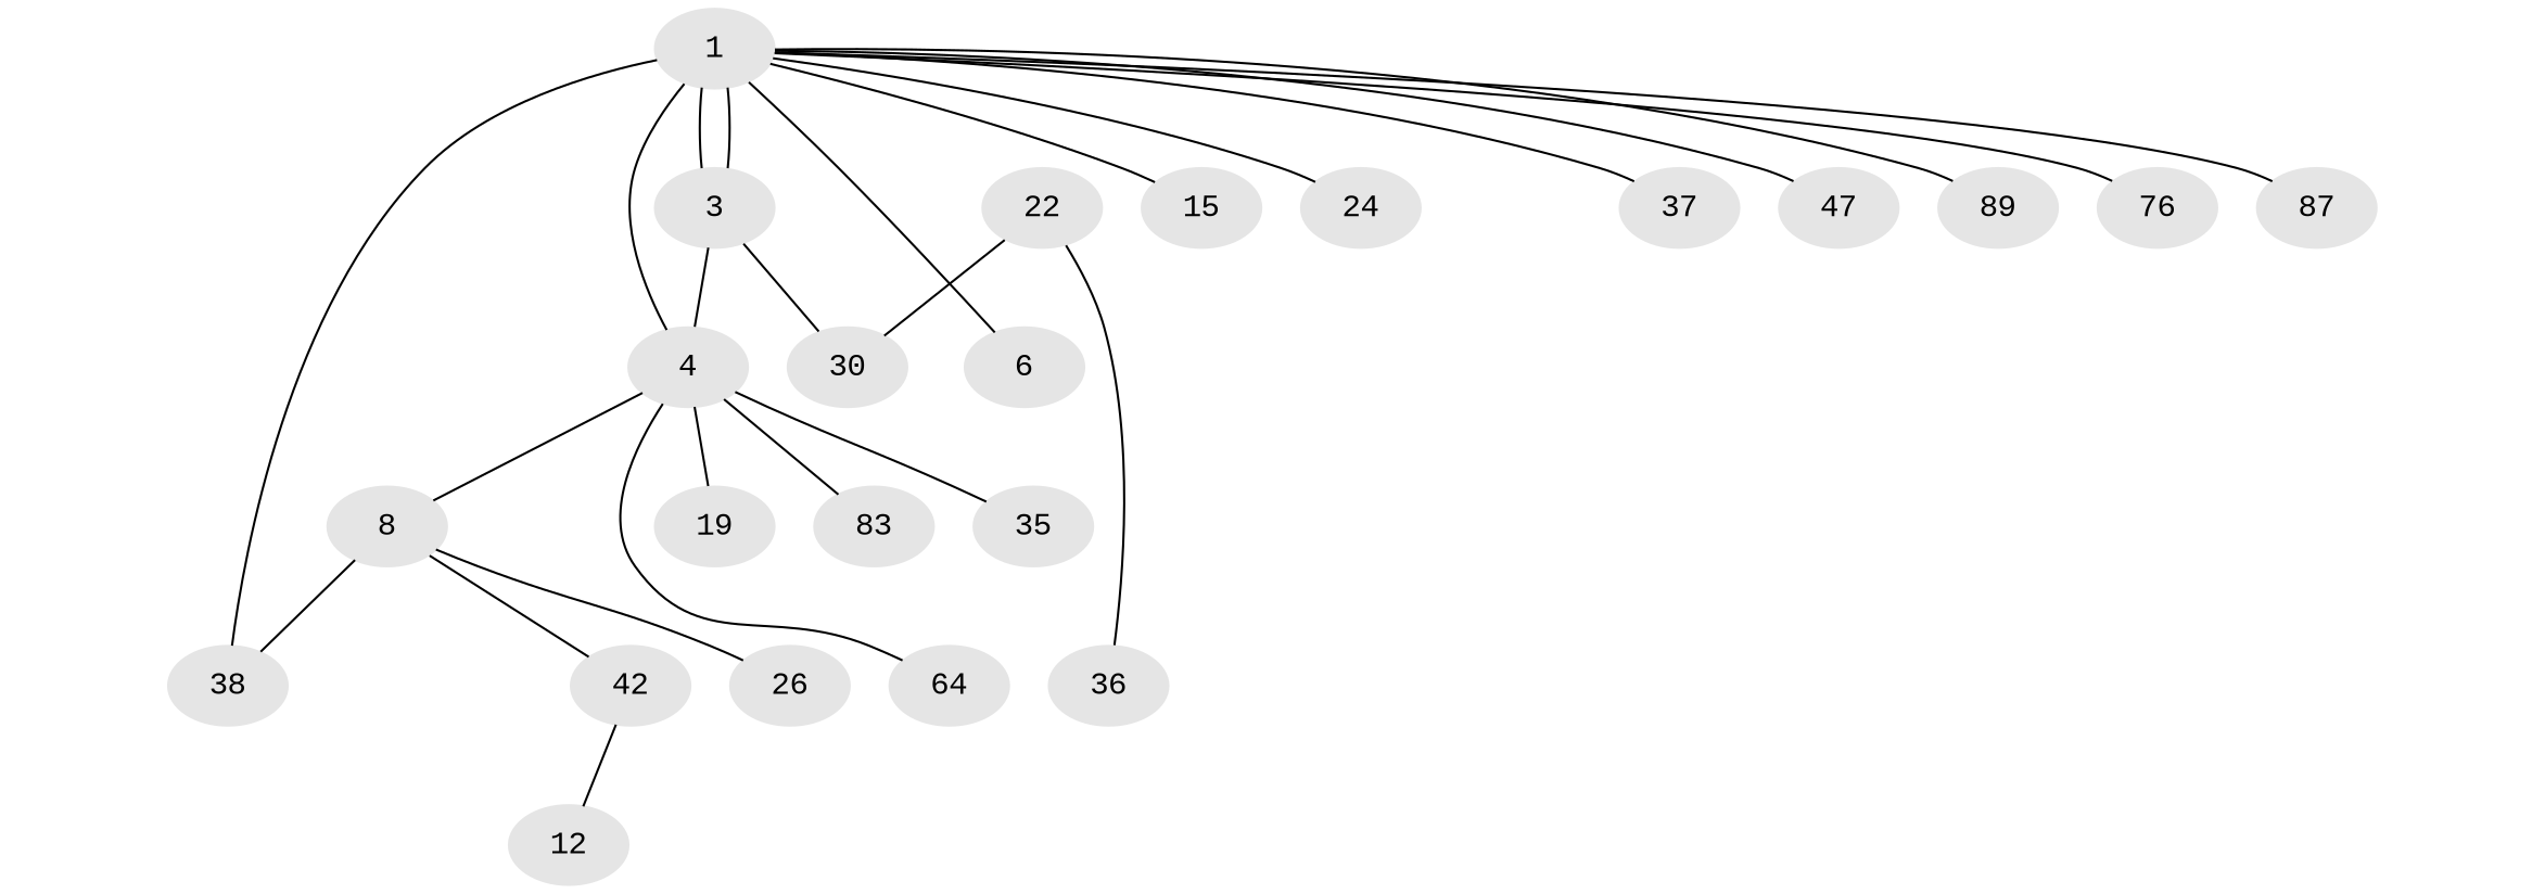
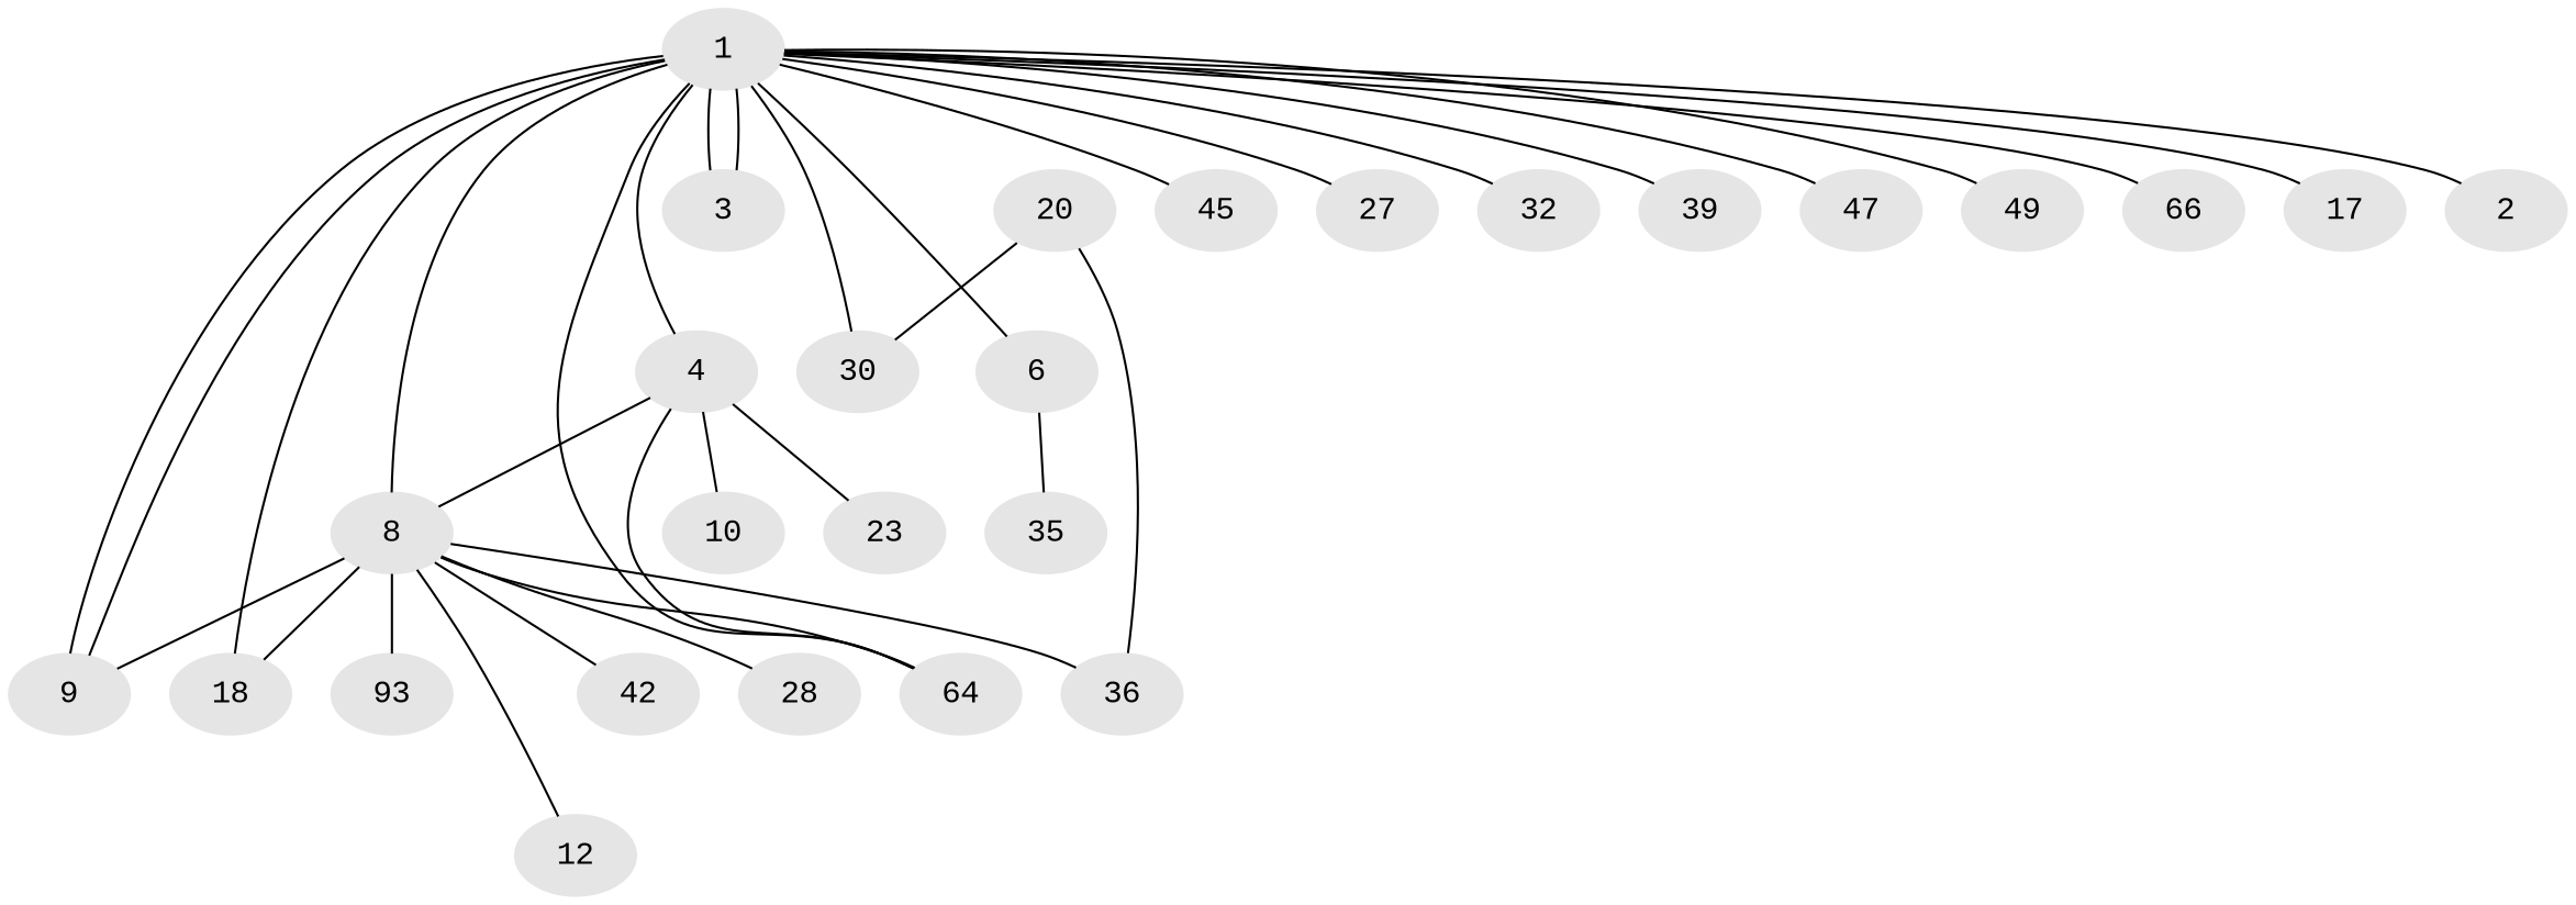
  graph {
    fontname="Liberation Mono"
    node [color=gray90 fontname="Liberation Mono" style=filled]
    edge [fontname="Liberation Mono"]
    1
+   2
    3 [super="+31+92"]
    4 [super="+5+7+90+52"]
    6
    8 [super="+27+11+42+18+85+73+58+14+19"]
-   15 [super="+25"]
-   24 [super="+62"]
+   9 [super="+13+50"]
+   15 [super="+25" label=45]
+   24 [super="+62" label=27]
+   32
    n11 [label=30]
-   38 [super="+72"]
-   39 [label=37]
+   38 [super="+72" label=18]
+   39
    n14 [label=64 super="+67+51"]
    47
-   49 [label=89]
-   76
-   87
-   10 [label=19]
-   23 [label=83]
+   49
+   76 [label=66]
+   87 [label=17]
+   10
+   23
    35
    12 [super="+30"]
-   28 [label=26]
+   28
    36 [super="+56+86+41"]
    n25 [label=42]
-   20 [super="+21+84+88+77+79" label=22]
+   93
+   20 [super="+21+84+88+77+79"]
+   1 -- 2
    1 -- 3 [weight=2]
    1 -- 3
    1 -- 4
    1 -- 6
+   1 -- 8 [weight=4]
+   1 -- 9
+   1 -- 9
    1 -- 15
    1 -- 24
-   3 -- n11
+   1 -- 32
+   1 -- n11
    1 -- 38
    1 -- 39
+   1 -- n14
    1 -- 47
    1 -- 49
    1 -- 76
    1 -- 87
-   3 -- 4
    4 -- 8
    4 -- n14
    4 -- 10
    4 -- 23
-   4 -- 35
+   6 -- 35
+   8 -- 9 [weight=3]
    8 -- 38
-   n25 -- 12
+   8 -- n14
+   8 -- 12
    8 -- 28
+   8 -- 36 [weight=2]
    8 -- n25
+   8 -- 93
    20 -- n11
    20 -- 36
  }
